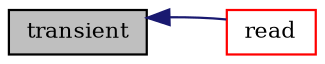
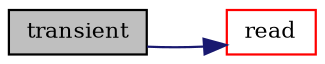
  digraph {
    rankdir=LR
    fontname="DejaVu Serif"
    node [fontname="DejaVu Serif" fontsize=10 shape=record]
    n1 [color=black fillcolor=grey75 fontcolor=black height=0.2 label=transient style=filled width=0.4]
    n2 [color=red height=0.2 label=read width=0.4]
-   n2 -> n1 [color=midnightblue fontname="DejaVu Serif" fontsize=10 labelfontname=Helvetica labelfontsize=10 style=solid]
+   n1 -> n2 [color=midnightblue fontname="DejaVu Serif" fontsize=10 labelfontname=Helvetica labelfontsize=10 style=solid]
  }
